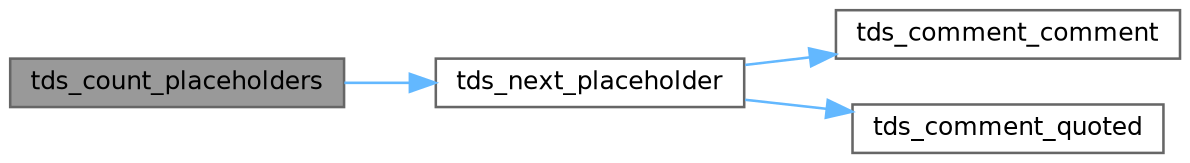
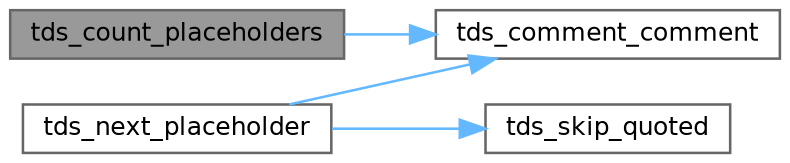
  digraph {
    fontname="DejaVu Sans"
    rankdir=LR
    node [color=grey40 fillcolor=white fontname="DejaVu Sans" fontsize=10 shape=box style=filled]
    edge [color=steelblue1 fontname="DejaVu Sans" fontsize=10 labelfontname=Helvetica labelfontsize=10 style=solid]
    n1 [color=gray40 fillcolor=grey60 fontcolor=black height=0.2 label=tds_count_placeholders width=0.4]
    n2 [height=0.2 label=tds_next_placeholder width=0.4]
    n3 [height=0.2 label=tds_comment_comment width=0.4]
-   n4 [height=0.2 label=tds_comment_quoted width=0.4]
-   n1 -> n2
+   n4 [height=0.2 label=tds_skip_quoted width=0.4]
+   n1 -> n3
    n2 -> n3
    n2 -> n4
  }
